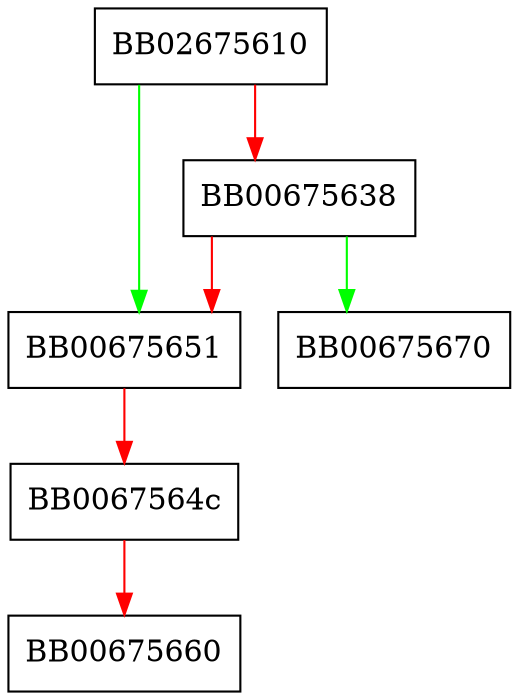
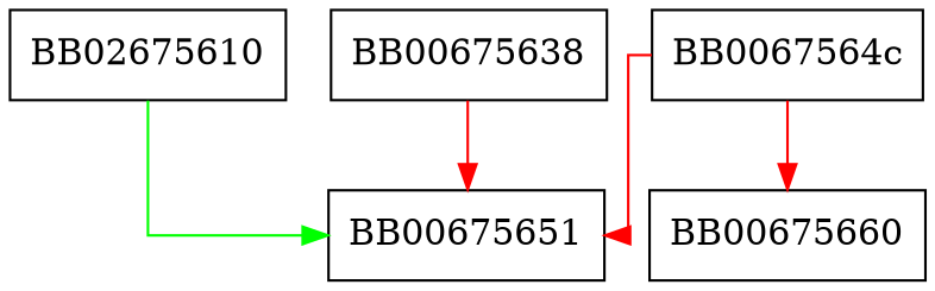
  digraph {
    splines=ortho
    node [shape=box]
    edge [color=red]
    n1 [label=BB02675610]
    BB00675651
    BB00675638
-   BB00675670
    BB0067564c
    BB00675660
    n1 -> BB00675651 [color=green]
-   n1 -> BB00675638
    BB00675638 -> BB00675651
-   BB00675638 -> BB00675670 [color=green]
-   BB00675651 -> BB0067564c
+   BB0067564c -> BB00675651
    BB0067564c -> BB00675660
  }
